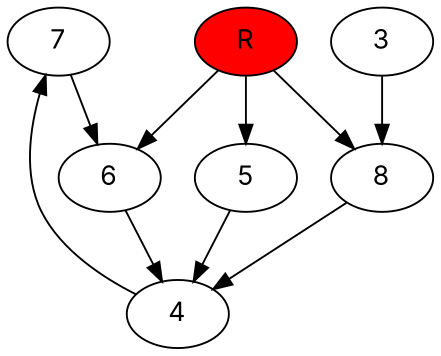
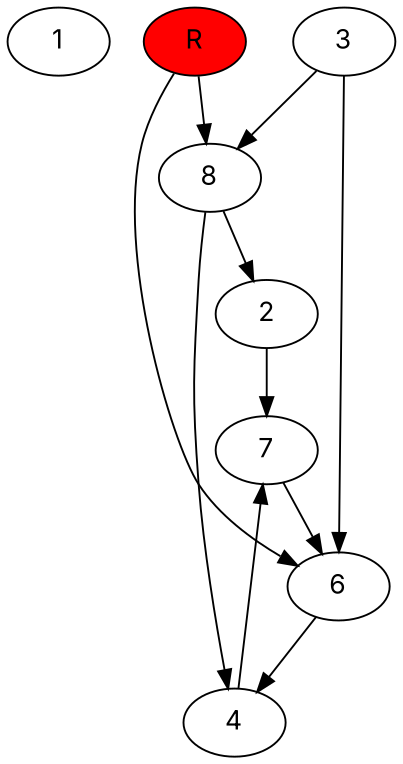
  digraph {
    fontname=Inter
    node [fontname=Inter]
    edge [fontname=Inter]
+   1
+   2
    7
    6
    3
    8
-   5
    4
    R [fillcolor="#ff0000" style=filled]
+   2 -> 7
    7 -> 6
    6 -> 4
+   3 -> 6
    3 -> 8
+   8 -> 2
    8 -> 4
-   5 -> 4
    4 -> 7
    R -> 6
    R -> 8
-   R -> 5
  }
